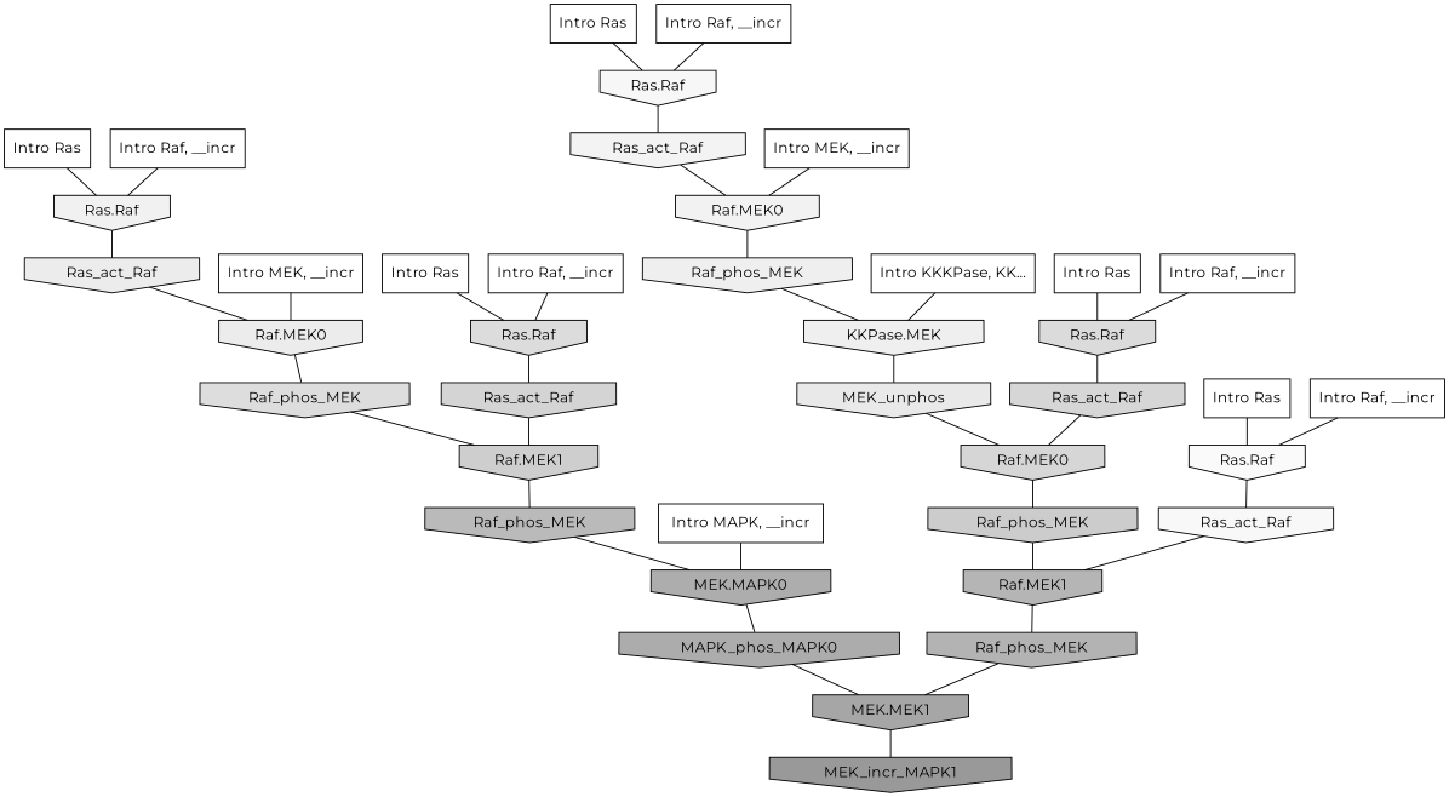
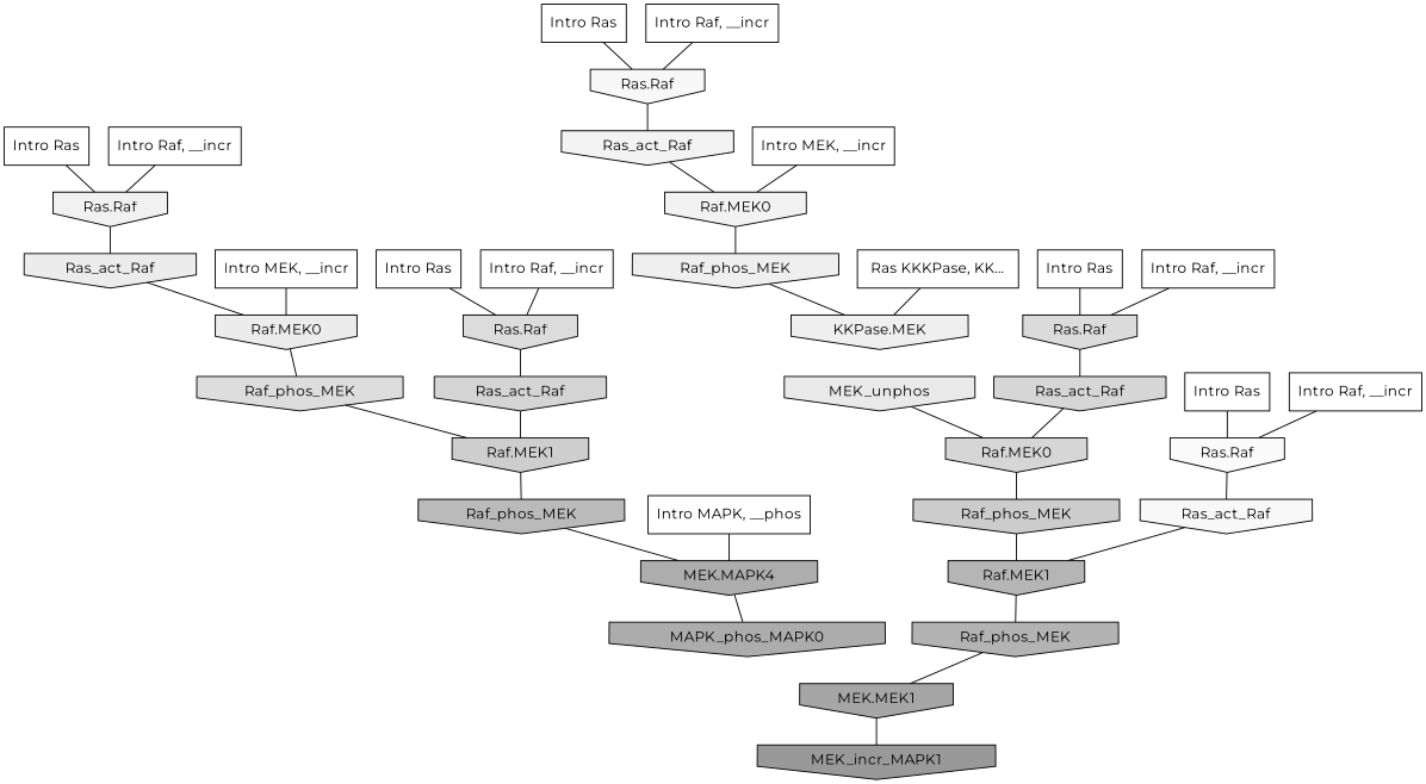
  digraph {
    fontname=Montserrat
    rankdir=TB
    ranksep=0.30
    node [fillcolor="0.000 0.000 1.000" fontname=Montserrat shape=invhouse style=filled]
    edge [color="0.000 0.000 0.000" dir=none fontname=Montserrat]
    n1 [label="Intro Ras" shape=rectangle]
    n2 [fillcolor="0.000 0.000 0.966" label="Ras.Raf"]
    n3 [fillcolor="0.000 0.000 0.950" label=Ras_act_Raf]
    n4 [label="Intro Ras" shape=rectangle]
    n5 [fillcolor="0.000 0.000 0.980" label="Ras.Raf"]
    n6 [fillcolor="0.000 0.000 0.969" label=Ras_act_Raf]
    n7 [label="Intro Ras" shape=rectangle]
    n8 [fillcolor="0.000 0.000 0.856" label="Ras.Raf"]
    n9 [fillcolor="0.000 0.000 0.839" label=Ras_act_Raf]
    n10 [label="Intro Ras" shape=rectangle]
    n11 [fillcolor="0.000 0.000 0.863" label="Ras.Raf"]
    n12 [fillcolor="0.000 0.000 0.832" label=Ras_act_Raf]
    n13 [label="Intro Ras" shape=rectangle]
    n14 [fillcolor="0.000 0.000 0.944" label="Ras.Raf"]
    n15 [fillcolor="0.000 0.000 0.923" label=Ras_act_Raf]
    n16 [label="Intro Raf, __incr" shape=rectangle]
    n17 [label="Intro Raf, __incr" shape=rectangle]
    n18 [label="Intro Raf, __incr" shape=rectangle]
    n19 [label="Intro Raf, __incr" shape=rectangle]
    n20 [label="Intro Raf, __incr" shape=rectangle]
    n21 [label="Intro MEK, __incr" shape=rectangle]
    n22 [fillcolor="0.000 0.000 0.923" label="Raf.MEK0"]
    n23 [fillcolor="0.000 0.000 0.867" label=Raf_phos_MEK]
    n24 [label="Intro MEK, __incr" shape=rectangle]
    n25 [fillcolor="0.000 0.000 0.947" label="Raf.MEK0"]
    n26 [fillcolor="0.000 0.000 0.934" label=Raf_phos_MEK]
-   n27 [label="Intro MAPK, __incr" shape=rectangle]
-   n28 [fillcolor="0.000 0.000 0.679" label="MEK.MAPK0"]
+   n27 [label="Intro MAPK, __phos" shape=rectangle]
+   n28 [fillcolor="0.000 0.000 0.679" label="MEK.MAPK4"]
    n29 [fillcolor="0.000 0.000 0.672" label=MAPK_phos_MAPK0]
-   n30 [label="Intro KKKPase, KK..." shape=rectangle]
+   n30 [label="Ras KKKPase, KK..." shape=rectangle]
    n31 [fillcolor="0.000 0.000 0.934" label="KKPase.MEK"]
    n32 [fillcolor="0.000 0.000 0.914" label=MEK_unphos]
    n33 [fillcolor="0.000 0.000 0.709" label="Raf.MEK1"]
    n34 [fillcolor="0.000 0.000 0.703" label=Raf_phos_MEK]
    n35 [fillcolor="0.000 0.000 0.839" label="Raf.MEK0"]
    n36 [fillcolor="0.000 0.000 0.807" label="Raf.MEK1"]
    n37 [fillcolor="0.000 0.000 0.797" label=Raf_phos_MEK]
    n38 [fillcolor="0.000 0.000 0.728" label=Raf_phos_MEK]
    n39 [fillcolor="0.000 0.000 0.650" label="MEK.MEK1"]
    n40 [fillcolor="0.000 0.000 0.600" label=MEK_incr_MAPK1]
    n1 -> n2
    n2 -> n3
    n3 -> n25
    n4 -> n5
    n5 -> n6
    n6 -> n33
    n7 -> n8
    n8 -> n9
    n9 -> n35
    n10 -> n11
    n11 -> n12
    n12 -> n36
    n13 -> n14
    n14 -> n15
    n15 -> n22
    n16 -> n14
    n17 -> n2
    n18 -> n5
    n19 -> n8
    n20 -> n11
    n21 -> n22
    n22 -> n23
    n23 -> n36
    n24 -> n25
    n25 -> n26
    n26 -> n31
    n27 -> n28
    n28 -> n29
-   n29 -> n39
    n30 -> n31
-   n31 -> n32
    n32 -> n35
    n33 -> n34
    n34 -> n39
    n35 -> n37
    n36 -> n38
    n37 -> n33
    n38 -> n28
    n39 -> n40
  }
